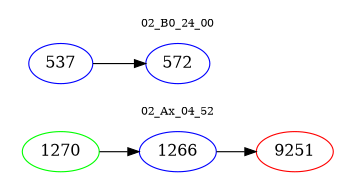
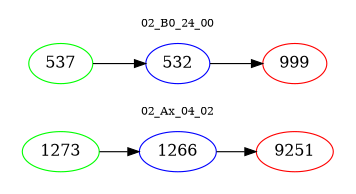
  digraph {
    rankdir=LR
    node [color=green]
    edge [color=black]
-   n1 [label=1270]
+   n1 [label=1273]
    n2 [color=blue label=1266]
    n3 [color=red label=9251]
-   n4 [color=blue label=537]
-   n5 [color=blue label=572]
+   n4 [label=537]
+   n5 [color=blue label=532]
+   n6 [color=red label=999]
    subgraph cluster_1 {
      color=white
      fontsize=10
-     label="02_Ax_04_52"
+     label="02_Ax_04_02"
      n1
      n2
      n3
    }
    subgraph cluster_2 {
      color=white
      fontsize=10
      label="02_B0_24_00"
      n4
      n5
+     n6
    }
    n1 -> n2
    n2 -> n3
    n4 -> n5
+   n5 -> n6
  }
